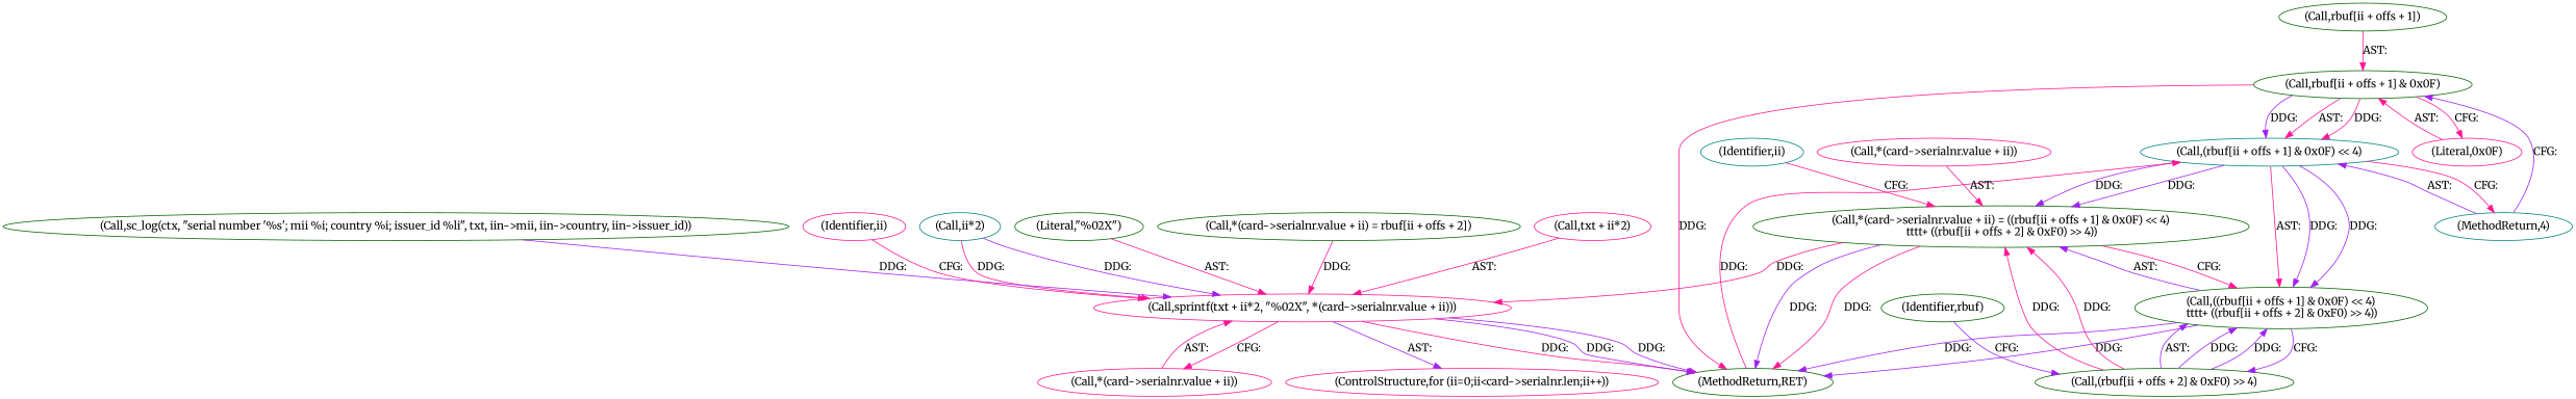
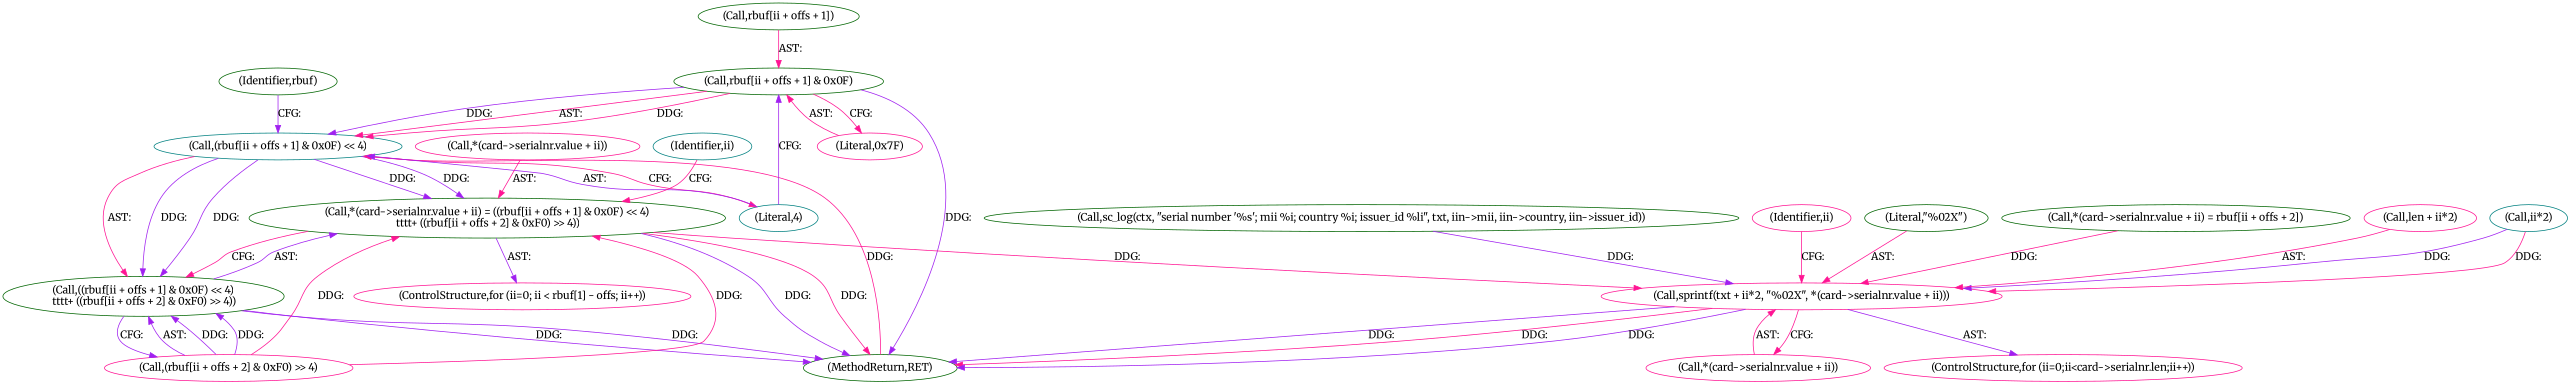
  digraph {
    fontname=Merriweather
    node [color=darkgreen fontname=Merriweather]
    edge [color=deeppink fontname=Merriweather]
    n1 [label="(Call,rbuf[ii + offs + 1] & 0x0F)"]
    n2 [color=teal label="(Call,(rbuf[ii + offs + 1] & 0x0F) << 4)"]
    n3 [label="(MethodReturn,RET)"]
-   n4 [color=deeppink label="(Literal,0x0F)"]
+   n4 [color=deeppink label="(Literal,0x7F)"]
    n5 [label="(Call,*(card->serialnr.value + ii) = ((rbuf[ii + offs + 1] & 0x0F) << 4)\n \t\t\t\t+ ((rbuf[ii + offs + 2] & 0xF0) >> 4))"]
    n6 [label="(Call,((rbuf[ii + offs + 1] & 0x0F) << 4)\n \t\t\t\t+ ((rbuf[ii + offs + 2] & 0xF0) >> 4))"]
-   n7 [color=teal label="(MethodReturn,4)"]
+   n7 [color=teal label="(Literal,4)"]
    n8 [color=deeppink label="(Call,sprintf(txt + ii*2, \"%02X\", *(card->serialnr.value + ii)))"]
-   n10 [label="(Call,(rbuf[ii + offs + 2] & 0xF0) >> 4)"]
+   n9 [color=deeppink label="(ControlStructure,for (ii=0; ii < rbuf[1] - offs; ii++))"]
+   n10 [color=deeppink label="(Call,(rbuf[ii + offs + 2] & 0xF0) >> 4)"]
    n11 [color=deeppink label="(ControlStructure,for (ii=0;ii<card->serialnr.len;ii++))"]
    n12 [color=deeppink label="(Call,*(card->serialnr.value + ii))"]
    n13 [color=teal label="(Call,ii*2)"]
    n14 [color=teal label="(Identifier,ii)"]
    n15 [color=deeppink label="(Call,*(card->serialnr.value + ii))"]
    n16 [label="(Call,sc_log(ctx, \"serial number '%s'; mii %i; country %i; issuer_id %li\", txt, iin->mii, iin->country, iin->issuer_id))"]
    n17 [label="(Call,rbuf[ii + offs + 1])"]
    n18 [color=deeppink label="(Identifier,ii)"]
    n19 [label="(Literal,\"%02X\")"]
    n20 [label="(Call,*(card->serialnr.value + ii) = rbuf[ii + offs + 2])"]
-   n21 [color=deeppink label="(Call,txt + ii*2)"]
+   n21 [color=deeppink label="(Call,len + ii*2)"]
    n22 [label="(Identifier,rbuf)"]
    n1 -> n2 [label="AST: "]
    n1 -> n2 [label="DDG: "]
    n1 -> n2 [color=purple label="DDG: "]
-   n1 -> n3 [label="DDG: "]
+   n1 -> n3 [color=purple label="DDG: "]
    n1 -> n4 [label="CFG: "]
    n2 -> n5 [color=purple label="DDG: "]
    n2 -> n5 [color=purple label="DDG: "]
    n2 -> n6 [label="AST: "]
    n2 -> n6 [color=purple label="DDG: "]
    n2 -> n6 [color=purple label="DDG: "]
    n2 -> n7 [label="CFG: "]
    n3 -> n2 [label="DDG: "]
    n4 -> n1 [label="AST: "]
    n5 -> n3 [color=purple label="DDG: "]
    n5 -> n3 [label="DDG: "]
    n5 -> n6 [label="CFG: "]
    n5 -> n8 [label="DDG: "]
+   n5 -> n9 [color=purple label="AST: "]
    n6 -> n3 [color=purple label="DDG: "]
    n6 -> n3 [color=purple label="DDG: "]
    n6 -> n5 [color=purple label="AST: "]
    n6 -> n10 [color=purple label="CFG: "]
    n7 -> n1 [color=purple label="CFG: "]
    n7 -> n2 [color=purple label="AST: "]
    n8 -> n3 [color=purple label="DDG: "]
    n8 -> n3 [label="DDG: "]
    n8 -> n3 [color=purple label="DDG: "]
    n8 -> n11 [color=purple label="AST: "]
    n8 -> n12 [label="CFG: "]
    n10 -> n5 [label="DDG: "]
    n10 -> n5 [label="DDG: "]
    n10 -> n6 [color=purple label="AST: "]
    n10 -> n6 [color=purple label="DDG: "]
    n10 -> n6 [color=purple label="DDG: "]
    n12 -> n8 [label="AST: "]
    n13 -> n8 [label="DDG: "]
    n13 -> n8 [color=purple label="DDG: "]
    n14 -> n5 [label="CFG: "]
    n15 -> n5 [label="AST: "]
    n16 -> n8 [color=purple label="DDG: "]
    n17 -> n1 [label="AST: "]
    n18 -> n8 [label="CFG: "]
    n19 -> n8 [label="AST: "]
    n20 -> n8 [label="DDG: "]
    n21 -> n8 [label="AST: "]
-   n22 -> n10 [color=purple label="CFG: "]
+   n22 -> n2 [color=purple label="CFG: "]
  }
